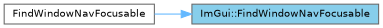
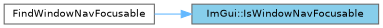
  digraph {
    rankdir=LR
    node [fontname=Helvetica fontsize=10 shape=box style=filled]
    n1 [color=gray40 fillcolor=white fontcolor=black height=0.2 label=FindWindowNavFocusable width=0.4]
-   n2 [color=grey40 fillcolor=skyblue height=0.2 label="ImGui::FindWindowNavFocusable" width=0.4]
+   n2 [color=grey40 fillcolor=skyblue height=0.2 label="ImGui::IsWindowNavFocusable" width=0.4]
    n1 -> n2 [color=steelblue1 fontname=Helvetica fontsize=10 labelfontname=Helvetica labelfontsize=10 style=solid]
  }
